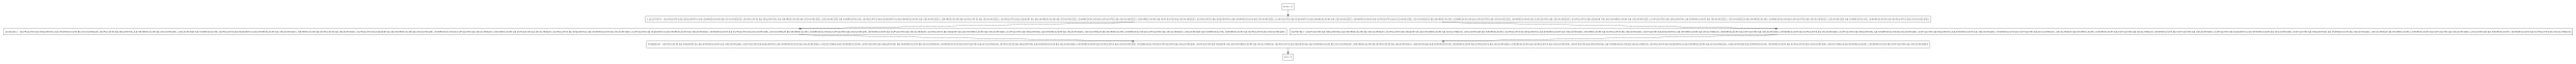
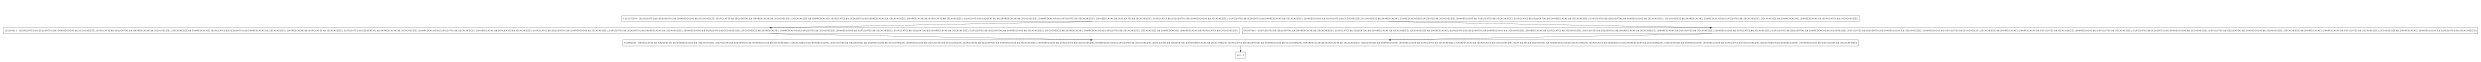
  digraph {
    fontname="IBM Plex Sans"
    node [shape=record fontname="IBM Plex Sans"]
    edge [fontname="IBM Plex Sans"]
-   n1 [label="entry - []"]
    n2 [label="1115175599 - [(DUPLICATES && !SEQUENTIAL && !SHAREDCACHE && !JECACHESIZE), (DUPLICATES && SEQUENTIAL && !SHAREDCACHE && JECACHESIZE), (!JECACHESIZE && !SHAREDCACHE), (DUPLICATES && !SEQUENTIAL && SHAREDCACHE && !JECACHESIZE), (SHAREDCACHE && !DUPLICATES && JECACHESIZE), (DUPLICATES && SEQUENTIAL && SHAREDCACHE && JECACHESIZE), (!SHAREDCACHE && DUPLICATES && !JECACHESIZE), (!SHAREDCACHE && DUPLICATES && JECACHESIZE), (DUPLICATES && !SEQUENTIAL && !SHAREDCACHE && JECACHESIZE), (DUPLICATES && SEQUENTIAL && SHAREDCACHE && !JECACHESIZE), (!SHAREDCACHE && !DUPLICATES && JECACHESIZE), (JECACHESIZE && SHAREDCACHE), (SHAREDCACHE && DUPLICATES && JECACHESIZE), (SHAREDCACHE && !DUPLICATES && !JECACHESIZE), (DUPLICATES && SEQUENTIAL && !SHAREDCACHE && !JECACHESIZE), (DUPLICATES && !SEQUENTIAL && SHAREDCACHE && JECACHESIZE), (!JECACHESIZE && SHAREDCACHE), (SHAREDCACHE && DUPLICATES && !JECACHESIZE), (JECACHESIZE && !SHAREDCACHE), (!SHAREDCACHE && !DUPLICATES && !JECACHESIZE)]"]
    n3 [label="exit - []"]
    n4 [label="126564511 - [(DUPLICATES && !SEQUENTIAL && !SHAREDCACHE && !JECACHESIZE), (DUPLICATES && SEQUENTIAL && !SHAREDCACHE && JECACHESIZE), (!JECACHESIZE && !SHAREDCACHE), (DUPLICATES && !SEQUENTIAL && SHAREDCACHE && !JECACHESIZE), (SHAREDCACHE && !DUPLICATES && JECACHESIZE), (DUPLICATES && SEQUENTIAL && SHAREDCACHE && JECACHESIZE), (!SHAREDCACHE && DUPLICATES && !JECACHESIZE), (!SHAREDCACHE && DUPLICATES && JECACHESIZE), (DUPLICATES && !SEQUENTIAL && !SHAREDCACHE && JECACHESIZE), (DUPLICATES && SEQUENTIAL && SHAREDCACHE && !JECACHESIZE), (!SHAREDCACHE && !DUPLICATES && JECACHESIZE), (JECACHESIZE && SHAREDCACHE), (SHAREDCACHE && DUPLICATES && JECACHESIZE), (SHAREDCACHE && !DUPLICATES && !JECACHESIZE), (DUPLICATES && SEQUENTIAL && !SHAREDCACHE && !JECACHESIZE), (DUPLICATES && !SEQUENTIAL && SHAREDCACHE && JECACHESIZE), (!JECACHESIZE && SHAREDCACHE), (SHAREDCACHE && DUPLICATES && !JECACHESIZE), (JECACHESIZE && !SHAREDCACHE), (!SHAREDCACHE && !DUPLICATES && !JECACHESIZE)]"]
    n5 [label="964882307 - [(DUPLICATES && !SEQUENTIAL && !SHAREDCACHE && !JECACHESIZE), (DUPLICATES && SEQUENTIAL && !SHAREDCACHE && JECACHESIZE), (!JECACHESIZE && !SHAREDCACHE), (DUPLICATES && !SEQUENTIAL && SHAREDCACHE && !JECACHESIZE), (SHAREDCACHE && !DUPLICATES && JECACHESIZE), (DUPLICATES && SEQUENTIAL && SHAREDCACHE && JECACHESIZE), (!SHAREDCACHE && DUPLICATES && !JECACHESIZE), (!SHAREDCACHE && DUPLICATES && JECACHESIZE), (DUPLICATES && !SEQUENTIAL && !SHAREDCACHE && JECACHESIZE), (DUPLICATES && SEQUENTIAL && SHAREDCACHE && !JECACHESIZE), (!SHAREDCACHE && !DUPLICATES && JECACHESIZE), (JECACHESIZE && SHAREDCACHE), (SHAREDCACHE && DUPLICATES && JECACHESIZE), (SHAREDCACHE && !DUPLICATES && !JECACHESIZE), (DUPLICATES && SEQUENTIAL && !SHAREDCACHE && !JECACHESIZE), (DUPLICATES && !SEQUENTIAL && SHAREDCACHE && JECACHESIZE), (!JECACHESIZE && SHAREDCACHE), (SHAREDCACHE && DUPLICATES && !JECACHESIZE), (JECACHESIZE && !SHAREDCACHE), (!SHAREDCACHE && !DUPLICATES && !JECACHESIZE)]"]
    n6 [label="542957862 - [(DUPLICATES && !SEQUENTIAL && !SHAREDCACHE && !JECACHESIZE), (DUPLICATES && SEQUENTIAL && !SHAREDCACHE && JECACHESIZE), (!JECACHESIZE && !SHAREDCACHE), (DUPLICATES && !SEQUENTIAL && SHAREDCACHE && !JECACHESIZE), (SHAREDCACHE && !DUPLICATES && JECACHESIZE), (DUPLICATES && SEQUENTIAL && SHAREDCACHE && JECACHESIZE), (!SHAREDCACHE && DUPLICATES && !JECACHESIZE), (!SHAREDCACHE && DUPLICATES && JECACHESIZE), (DUPLICATES && !SEQUENTIAL && !SHAREDCACHE && JECACHESIZE), (DUPLICATES && SEQUENTIAL && SHAREDCACHE && !JECACHESIZE), (!SHAREDCACHE && !DUPLICATES && JECACHESIZE), (JECACHESIZE && SHAREDCACHE), (SHAREDCACHE && DUPLICATES && JECACHESIZE), (SHAREDCACHE && !DUPLICATES && !JECACHESIZE), (DUPLICATES && SEQUENTIAL && !SHAREDCACHE && !JECACHESIZE), (DUPLICATES && !SEQUENTIAL && SHAREDCACHE && JECACHESIZE), (!JECACHESIZE && SHAREDCACHE), (SHAREDCACHE && DUPLICATES && !JECACHESIZE), (JECACHESIZE && !SHAREDCACHE), (!SHAREDCACHE && !DUPLICATES && !JECACHESIZE)]"]
-   n1 -> n2
    n2 -> n4
    n2 -> n6
    n4 -> n5
    n5 -> n3
    n6 -> n5
  }
